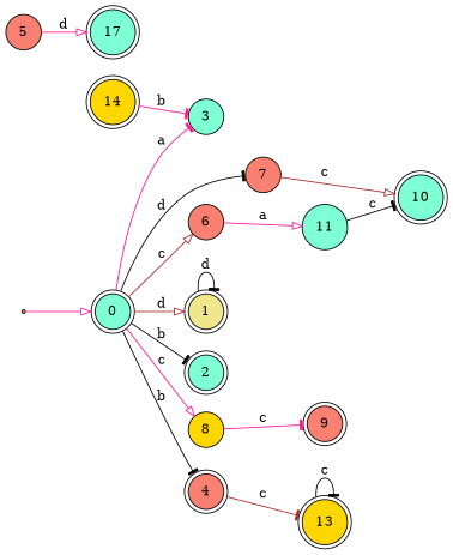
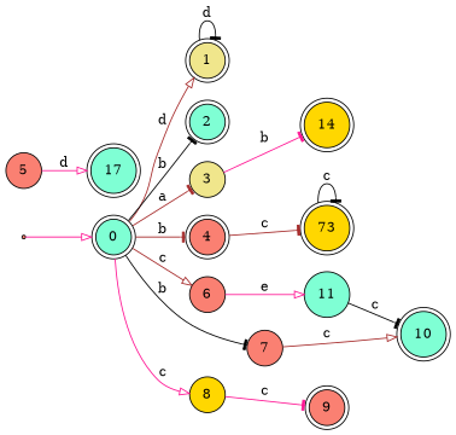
  digraph {
    rankdir=LR
    node [fillcolor=salmon shape=doublecircle style=filled]
    edge [arrowhead=tee color=deeppink]
    dummy0 [shape=point]
    0 [fillcolor=aquamarine]
    1 [fillcolor=khaki]
    2 [fillcolor=aquamarine]
-   3 [fillcolor=aquamarine shape=circle]
+   3 [fillcolor=khaki shape=circle]
    4
    6 [shape=circle]
    7 [shape=circle]
    8 [fillcolor=gold shape=circle]
    14 [fillcolor=gold]
-   13 [fillcolor=gold]
+   13 [fillcolor=gold label=73]
    5 [shape=circle]
    n13 [fillcolor=aquamarine label=17]
    11 [fillcolor=aquamarine shape=circle]
    10 [fillcolor=aquamarine]
    9
    dummy0 -> 0 [arrowhead=onormal]
    0 -> 1 [arrowhead=onormal color=brown label=d]
    0 -> 2 [color=black label=b]
-   0 -> 3 [label=a]
-   0 -> 4 [color=black label=b]
+   0 -> 3 [color=brown label=a]
+   0 -> 4 [color=brown label=b]
    0 -> 6 [arrowhead=onormal color=brown label=c]
-   0 -> 7 [color=black label=d]
+   0 -> 7 [color=black label=b]
    0 -> 8 [arrowhead=onormal label=c]
    1 -> 1 [color=black label=d]
-   14 -> 3 [label=b]
+   3 -> 14 [label=b]
    4 -> 13 [color=brown label=c]
-   6 -> 11 [arrowhead=onormal label=a]
+   6 -> 11 [arrowhead=onormal label=e]
    7 -> 10 [arrowhead=onormal color=brown label=c]
    8 -> 9 [label=c]
    13 -> 13 [color=black label=c]
    5 -> n13 [arrowhead=onormal label=d]
    11 -> 10 [color=black label=c]
  }
